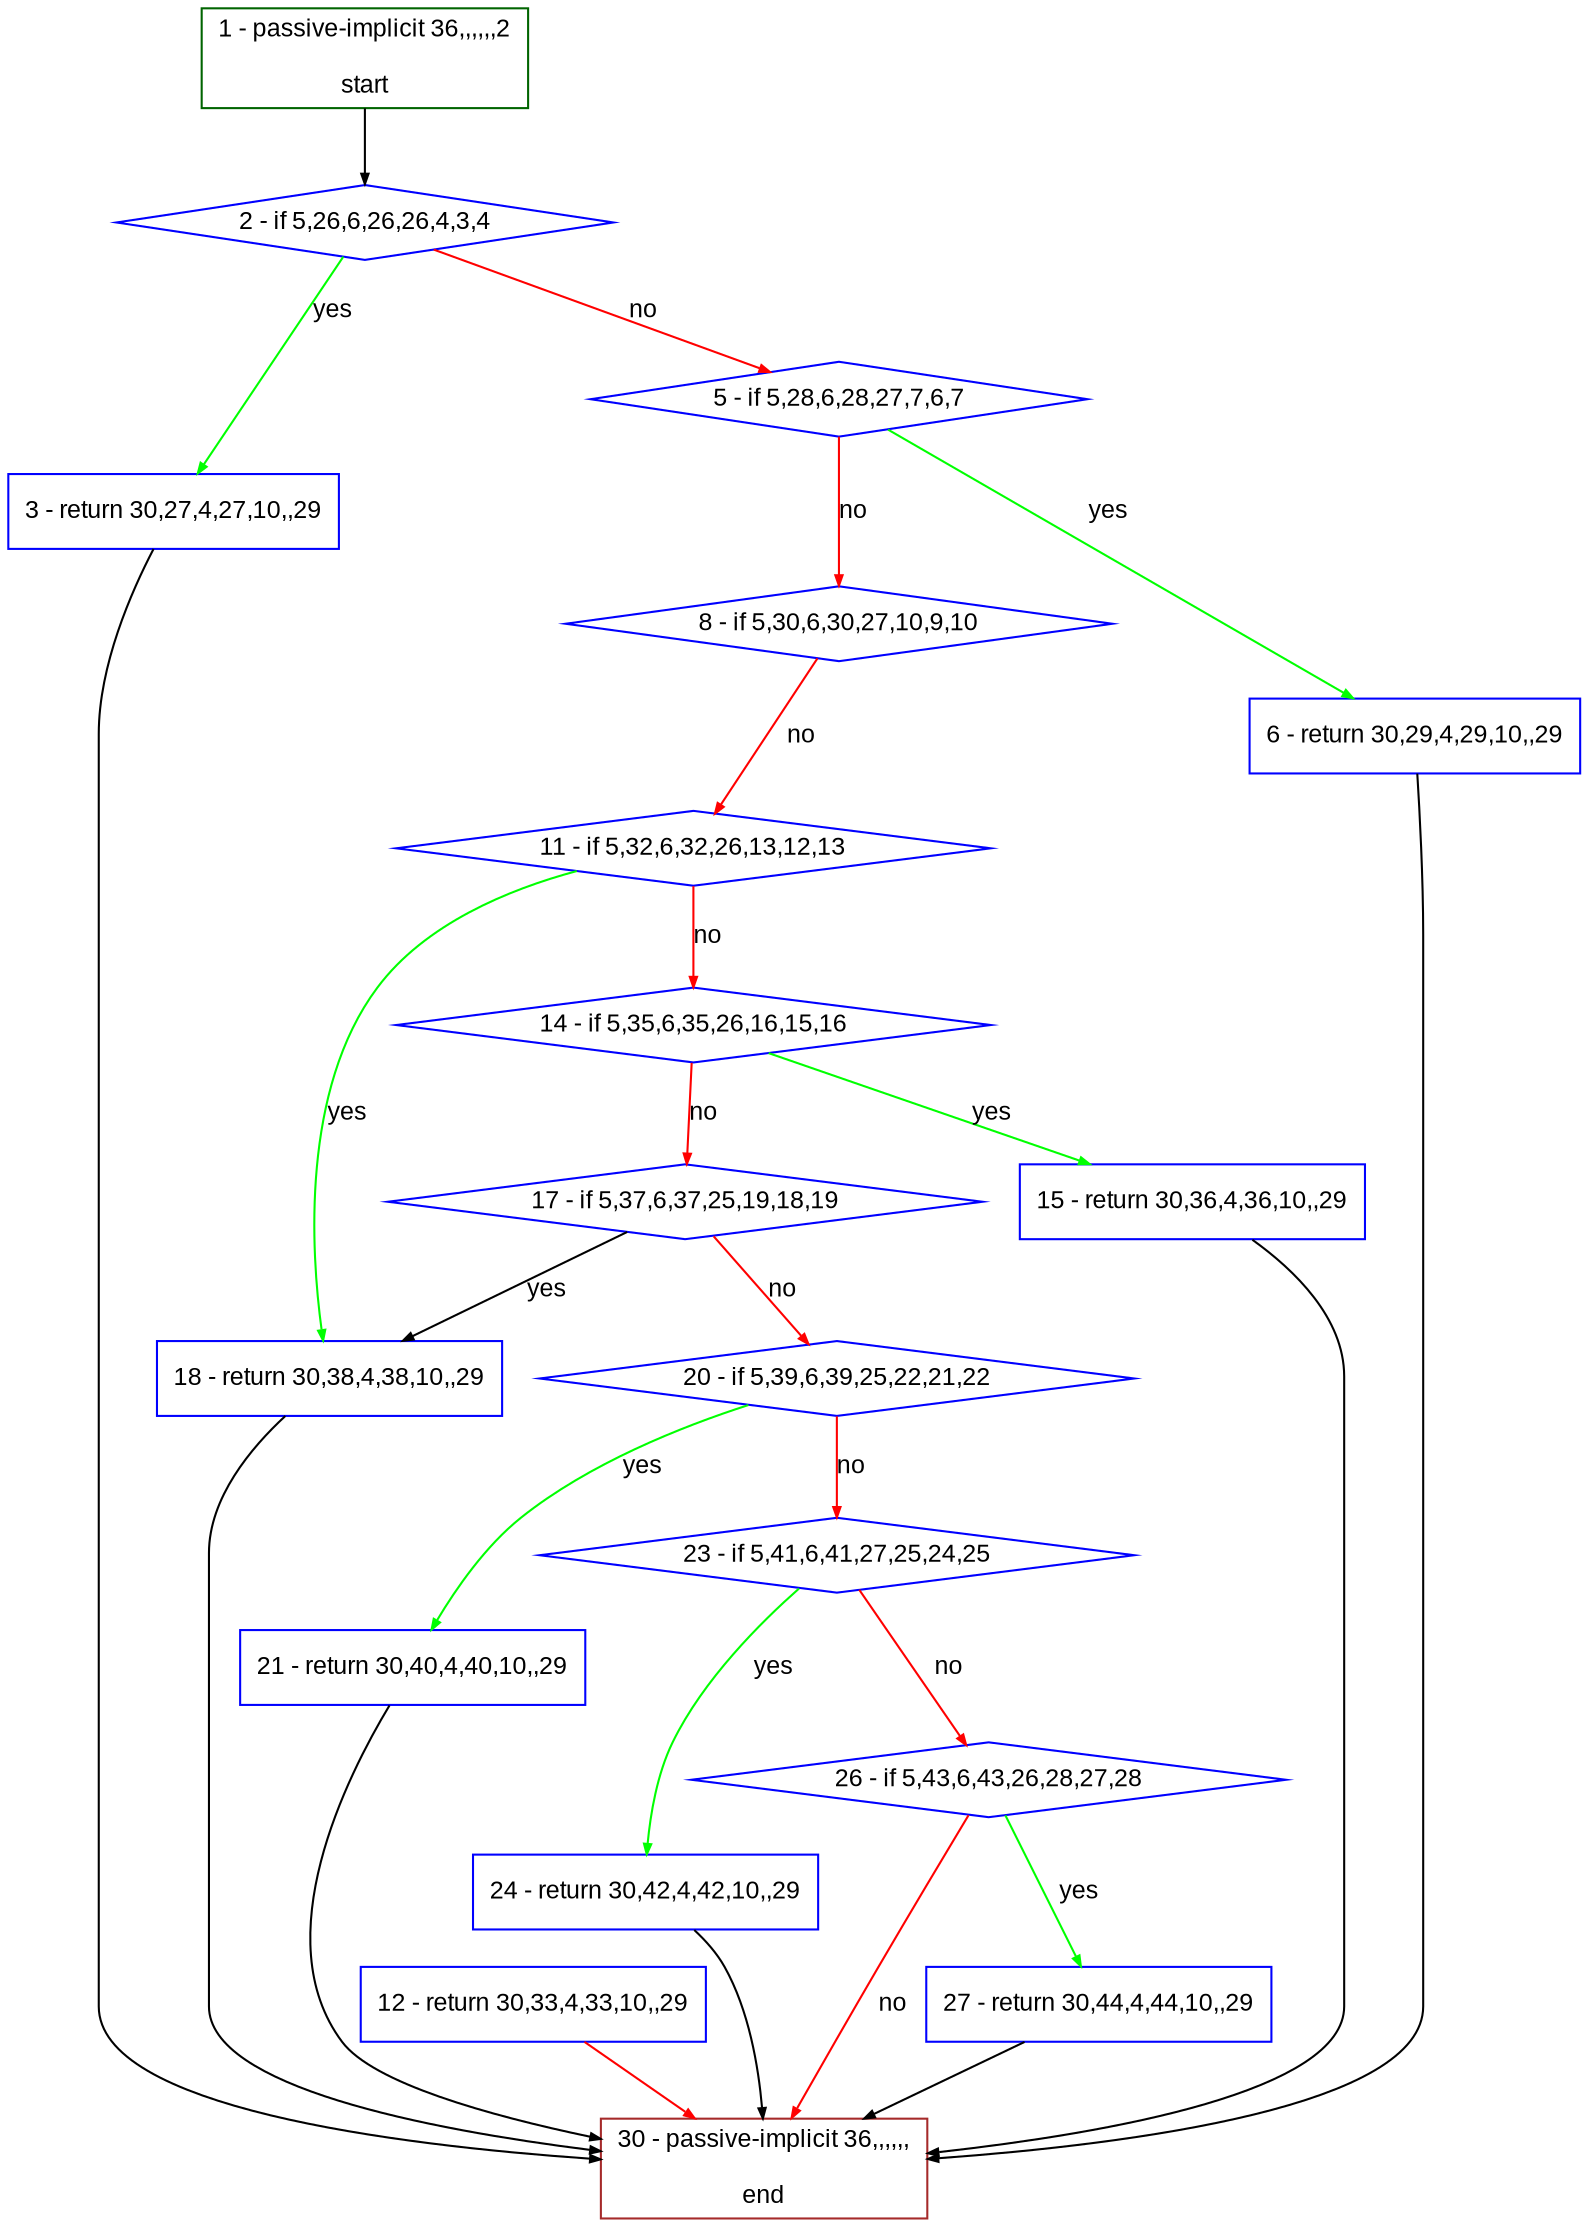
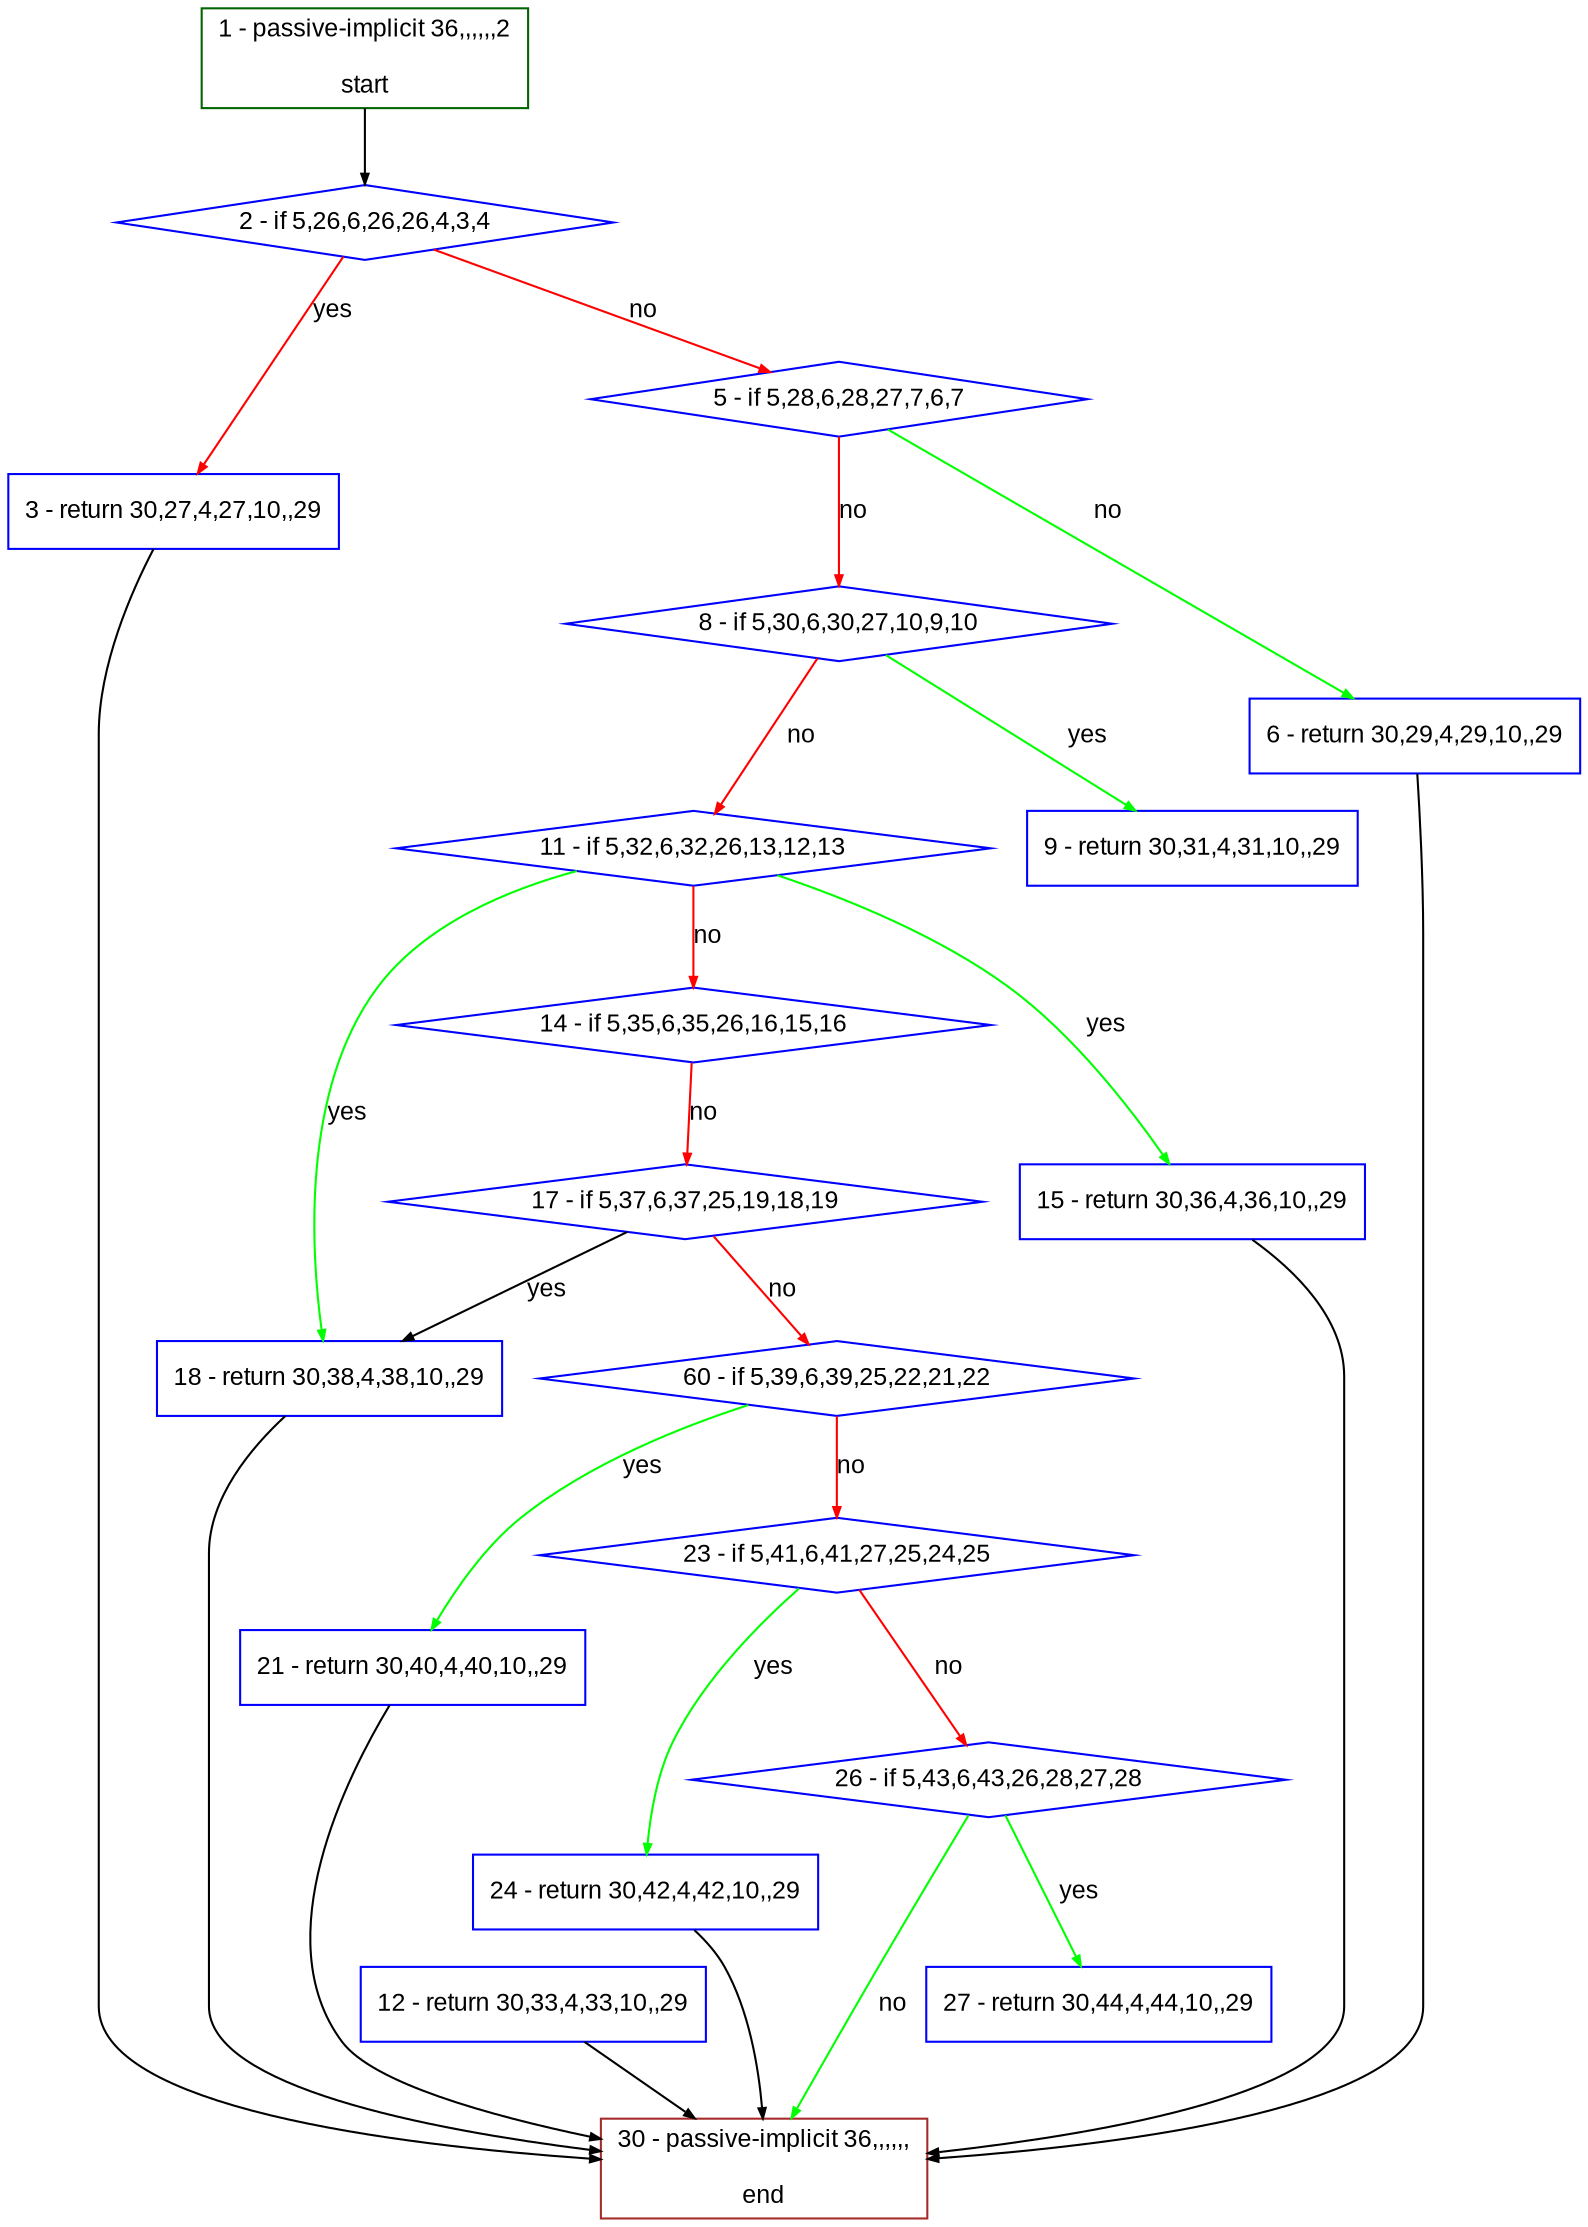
  digraph {
    bgcolor=white
    compound=true
    fillcolor="#FFFFCC"
    fontname=Arial
    fontsize=12
    pack=true
    packmode=clust
    style="rounded,filled"
    node [color="#0000ff" compound=true fillcolor="#ffffff" fixedsize=false fontname=Arial fontsize=12 node_initialized=no shape=box style=filled]
    edge [arrowhead=normal arrowsize=0.5 arrowtail=none color="#000000" compound=true dir=forward fontcolor=black fontname=Arial fontsize=12]
    n1 [label="2 - if 5,26,6,26,26,4,3,4" shape=diamond]
    n2 [label="3 - return 30,27,4,27,10,,29"]
    n3 [label="5 - if 5,28,6,28,27,7,6,7" shape=diamond]
    n4 [color="#a52a2a" label="30 - passive-implicit 36,,,,,,\n\nend"]
    n5 [label="6 - return 30,29,4,29,10,,29"]
    n6 [label="8 - if 5,30,6,30,27,10,9,10" shape=diamond]
    n7 [color="#006400" label="1 - passive-implicit 36,,,,,,2\n\nstart"]
+   n8 [label="9 - return 30,31,4,31,10,,29"]
    n9 [label="11 - if 5,32,6,32,26,13,12,13" shape=diamond]
    n10 [label="14 - if 5,35,6,35,26,16,15,16" shape=diamond]
    n11 [label="18 - return 30,38,4,38,10,,29"]
    n12 [label="12 - return 30,33,4,33,10,,29"]
    n13 [label="15 - return 30,36,4,36,10,,29"]
    n14 [label="17 - if 5,37,6,37,25,19,18,19" shape=diamond]
-   n15 [label="20 - if 5,39,6,39,25,22,21,22" shape=diamond]
+   n15 [label="60 - if 5,39,6,39,25,22,21,22" shape=diamond]
    n16 [label="21 - return 30,40,4,40,10,,29"]
    n17 [label="23 - if 5,41,6,41,27,25,24,25" shape=diamond]
    n18 [label="24 - return 30,42,4,42,10,,29"]
    n19 [label="26 - if 5,43,6,43,26,28,27,28" shape=diamond]
    n20 [label="27 - return 30,44,4,44,10,,29"]
-   n1 -> n2 [color="#00ff00" label=yes]
+   n1 -> n2 [color="#ff0000" label=yes]
    n1 -> n3 [color="#ff0000" label=no]
    n2 -> n4
-   n3 -> n5 [color="#00ff00" label=yes]
+   n3 -> n5 [color="#00ff00" label=no]
    n3 -> n6 [color="#ff0000" label=no]
    n5 -> n4
+   n6 -> n8 [color="#00ff00" label=yes]
    n6 -> n9 [color="#ff0000" label=no]
    n7 -> n1
    n9 -> n10 [color="#ff0000" label=no]
    n9 -> n11 [color="#00ff00" label=yes]
-   n10 -> n13 [color="#00ff00" label=yes]
+   n9 -> n13 [color="#00ff00" label=yes]
    n10 -> n14 [color="#ff0000" label=no]
    n11 -> n4
-   n12 -> n4 [color="#ff0000"]
+   n12 -> n4
    n13 -> n4
    n14 -> n11 [label=yes]
    n14 -> n15 [color="#ff0000" label=no]
    n15 -> n16 [color="#00ff00" label=yes]
    n15 -> n17 [color="#ff0000" label=no]
    n16 -> n4
    n17 -> n18 [color="#00ff00" label=yes]
    n17 -> n19 [color="#ff0000" label=no]
    n18 -> n4
-   n19 -> n4 [color="#ff0000" label=no]
+   n19 -> n4 [color="#00ff00" label=no]
    n19 -> n20 [color="#00ff00" label=yes]
-   n20 -> n4
  }
